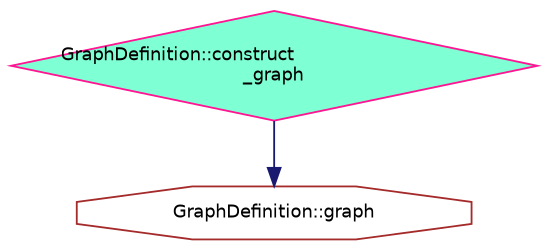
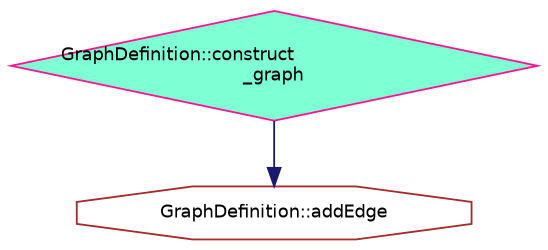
  digraph {
    rankdir=TB
    node [fontname=Helvetica fontsize=10 style=filled]
    n1 [color=deeppink fillcolor=aquamarine fontcolor=black height=0.2 label="GraphDefinition::construct\l_graph" shape=diamond width=0.4]
-   n2 [color=brown fillcolor=white height=0.2 label="GraphDefinition::graph" shape=octagon width=0.4]
+   n2 [color=brown fillcolor=white height=0.2 label="GraphDefinition::addEdge" shape=octagon width=0.4]
    n1 -> n2 [color=midnightblue fontname=Helvetica fontsize=10 labelfontname=Helvetica labelfontsize=10 style=solid]
  }
